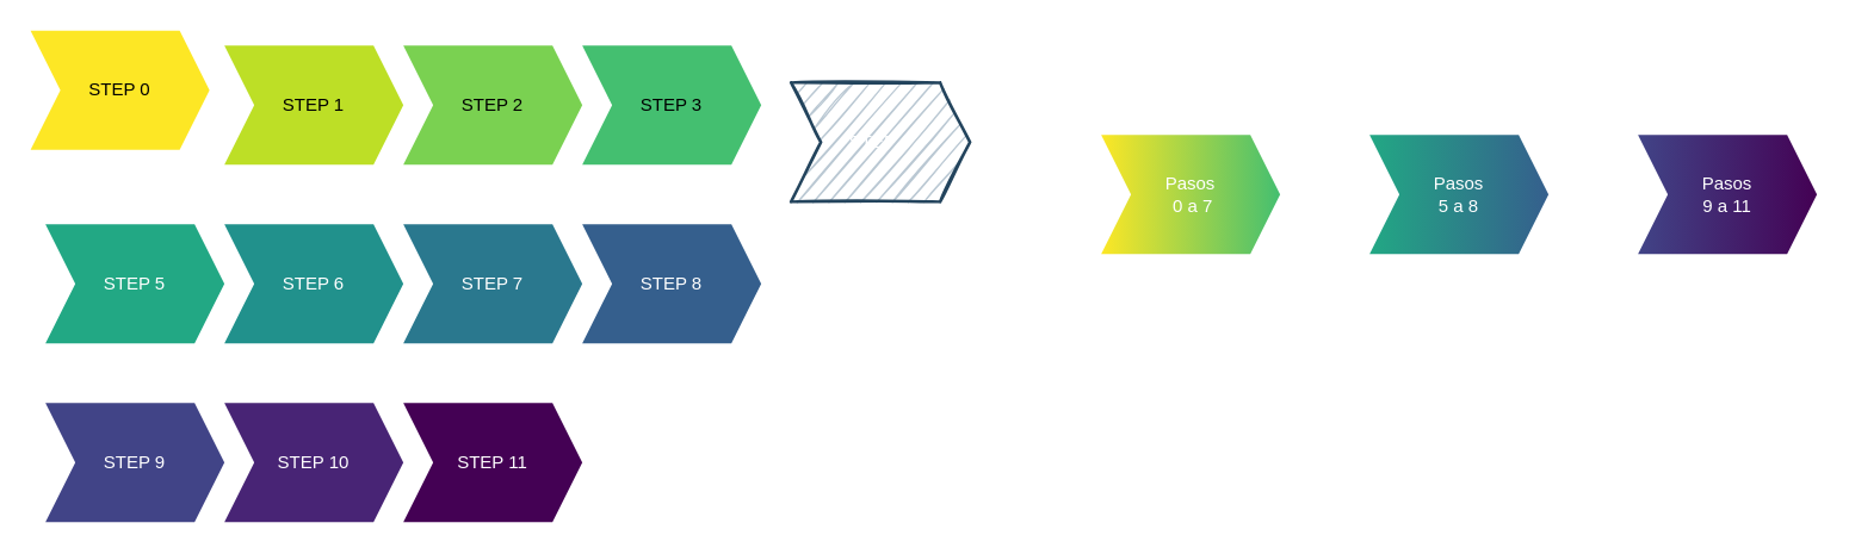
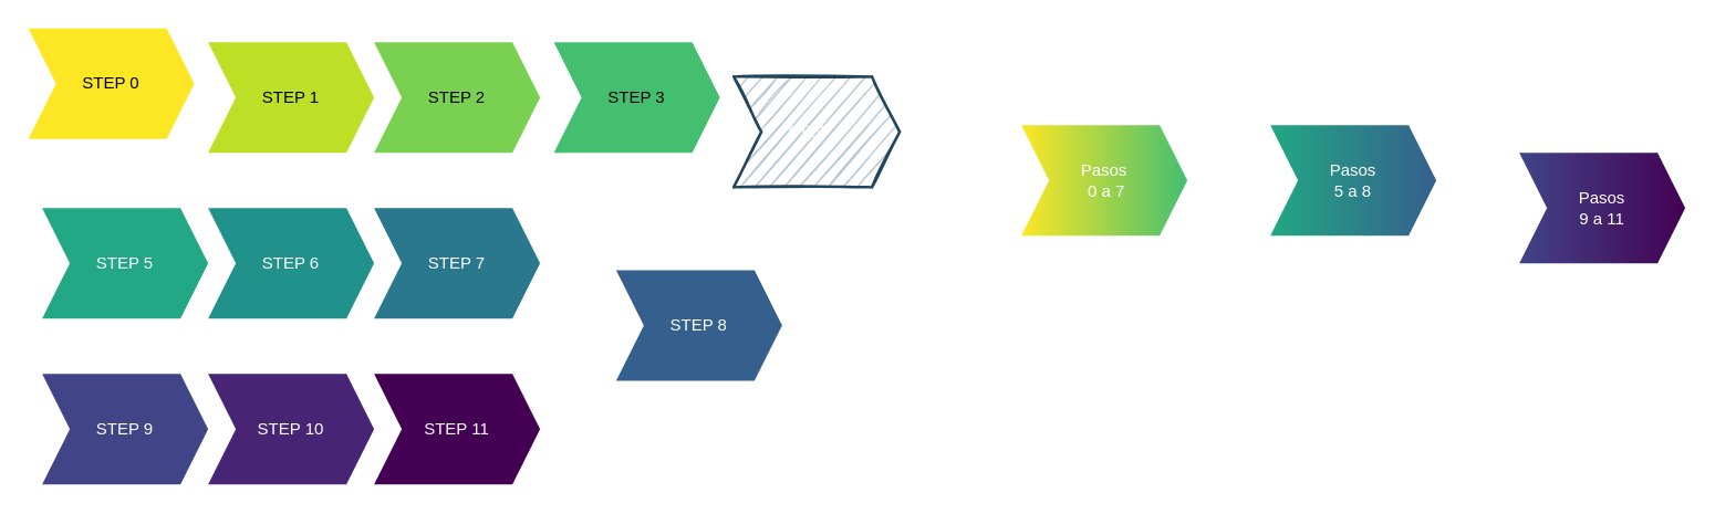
  <mxCell id="0" />
  <mxCell id="1" parent="0" />
  <mxCell id="2" value="STEP 11" style="shape=step;perimeter=stepPerimeter;whiteSpace=wrap;html=1;fixedSize=1;align=center;strokeWidth=2;fillColor=#440154;fontColor=#FFFFFF;strokeColor=none;" vertex="1" parent="1"><mxGeometry x="270" y="270" width="120" height="80" as="geometry" /></mxCell>
  <mxCell id="3" value="STEP 10" style="shape=step;perimeter=stepPerimeter;whiteSpace=wrap;html=1;fixedSize=1;align=center;strokeWidth=2;fillColor=#482475;fontColor=#FFFFFF;strokeColor=none;" vertex="1" parent="1"><mxGeometry x="150" y="270" width="120" height="80" as="geometry" /></mxCell>
  <mxCell id="4" value="STEP 9" style="shape=step;perimeter=stepPerimeter;whiteSpace=wrap;html=1;fixedSize=1;align=center;strokeWidth=2;fontColor=#FFFFFF;fillColor=#414487;strokeColor=none;" vertex="1" parent="1"><mxGeometry x="30" y="270" width="120" height="80" as="geometry" /></mxCell>
- <mxCell id="5" value="STEP 8" style="shape=step;perimeter=stepPerimeter;whiteSpace=wrap;html=1;fixedSize=1;align=center;strokeWidth=2;fillColor=#355F8D;fontColor=#FFFFFF;strokeColor=none;" vertex="1" parent="1"><mxGeometry x="390" y="150" width="120" height="80" as="geometry" /></mxCell>
+ <mxCell id="5" value="STEP 8" style="shape=step;perimeter=stepPerimeter;whiteSpace=wrap;html=1;fixedSize=1;align=center;strokeWidth=2;fillColor=#355F8D;fontColor=#FFFFFF;strokeColor=none;" vertex="1" parent="1"><mxGeometry x="445" y="195" width="120" height="80" as="geometry" /></mxCell>
  <mxCell id="6" value="STEP 7" style="shape=step;perimeter=stepPerimeter;whiteSpace=wrap;html=1;fixedSize=1;align=center;strokeWidth=2;fontColor=#FFFFFF;fillColor=#2A788E;strokeColor=none;" vertex="1" parent="1"><mxGeometry x="270" y="150" width="120" height="80" as="geometry" /></mxCell>
  <mxCell id="7" value="STEP 6" style="shape=step;perimeter=stepPerimeter;whiteSpace=wrap;html=1;fixedSize=1;align=center;strokeWidth=2;fillColor=#21918C;fontColor=#FFFFFF;strokeColor=none;" vertex="1" parent="1"><mxGeometry x="150" y="150" width="120" height="80" as="geometry" /></mxCell>
  <mxCell id="8" value="STEP 5" style="shape=step;perimeter=stepPerimeter;whiteSpace=wrap;html=1;fixedSize=1;align=center;strokeWidth=2;fillColor=#22A884;fontColor=#FFFFFF;strokeColor=none;" vertex="1" parent="1"><mxGeometry x="30" y="150" width="120" height="80" as="geometry" /></mxCell>
- <mxCell id="9" value="STEP 3" style="shape=step;perimeter=stepPerimeter;whiteSpace=wrap;html=1;fixedSize=1;align=center;strokeWidth=2;fillColor=#44BF70;strokeColor=none;" vertex="1" parent="1"><mxGeometry x="390" y="30" width="120" height="80" as="geometry" /></mxCell>
+ <mxCell id="9" value="STEP 3" style="shape=step;perimeter=stepPerimeter;whiteSpace=wrap;html=1;fixedSize=1;align=center;strokeWidth=2;fillColor=#44BF70;strokeColor=none;" vertex="1" parent="1"><mxGeometry x="400" y="30" width="120" height="80" as="geometry" /></mxCell>
  <mxCell id="10" value="STEP 0" style="shape=step;perimeter=stepPerimeter;whiteSpace=wrap;html=1;fixedSize=1;align=center;strokeWidth=2;fillColor=#FDE725;strokeColor=none;" vertex="1" parent="1"><mxGeometry x="20" y="20" width="120" height="80" as="geometry" /></mxCell>
  <mxCell id="11" value="STEP 1" style="shape=step;perimeter=stepPerimeter;whiteSpace=wrap;html=1;fixedSize=1;align=center;strokeWidth=2;fillColor=#BDDF26;strokeColor=none;" vertex="1" parent="1"><mxGeometry x="150" y="30" width="120" height="80" as="geometry" /></mxCell>
  <mxCell id="12" value="STEP 2" style="shape=step;perimeter=stepPerimeter;whiteSpace=wrap;html=1;fixedSize=1;align=center;strokeWidth=2;fillColor=#7ad151;strokeColor=none;" vertex="1" parent="1"><mxGeometry x="270" y="30" width="120" height="80" as="geometry" /></mxCell>
  <mxCell id="13" value="STEP 4" style="shape=step;perimeter=stepPerimeter;whiteSpace=wrap;html=1;fixedSize=1;align=center;strokeWidth=2;fillColor=#bac8d3;strokeColor=#23445d;rounded=0;sketch=1;fontColor=#FFFFFF;" vertex="1" parent="1"><mxGeometry x="530" y="55" width="120" height="80" as="geometry" /></mxCell>
  <mxCell id="14" value="Pasos&lt;br&gt;5 a 8" style="shape=step;perimeter=stepPerimeter;whiteSpace=wrap;html=1;fixedSize=1;align=center;strokeWidth=2;fillColor=#22A884;gradientColor=#355F8D;gradientDirection=east;fontColor=#FFFFFF;rounded=0;strokeColor=none;" vertex="1" parent="1"><mxGeometry x="918" y="90" width="120" height="80" as="geometry" /></mxCell>
- <mxCell id="15" value="Pasos&lt;br&gt;9 a 11" style="shape=step;perimeter=stepPerimeter;whiteSpace=wrap;html=1;fixedSize=1;align=center;strokeWidth=2;fontColor=#FFFFFF;fillColor=#414487;gradientColor=#440154;gradientDirection=east;rounded=0;strokeColor=none;" vertex="1" parent="1"><mxGeometry x="1098" y="90" width="120" height="80" as="geometry" /></mxCell>
+ <mxCell id="15" value="Pasos&lt;br&gt;9 a 11" style="shape=step;perimeter=stepPerimeter;whiteSpace=wrap;html=1;fixedSize=1;align=center;strokeWidth=2;fontColor=#FFFFFF;fillColor=#414487;gradientColor=#440154;gradientDirection=east;rounded=0;strokeColor=none;" vertex="1" parent="1"><mxGeometry x="1098" y="110" width="120" height="80" as="geometry" /></mxCell>
  <mxCell id="16" value="Pasos&lt;br&gt;&amp;nbsp;0 a 7" style="shape=step;perimeter=stepPerimeter;whiteSpace=wrap;html=1;fixedSize=1;align=center;strokeWidth=2;fillColor=#FDE725;gradientColor=#44BF70;gradientDirection=east;rounded=0;strokeColor=none;fontColor=#FFFFFF;" vertex="1" parent="1"><mxGeometry x="738" y="90" width="120" height="80" as="geometry" /></mxCell>
